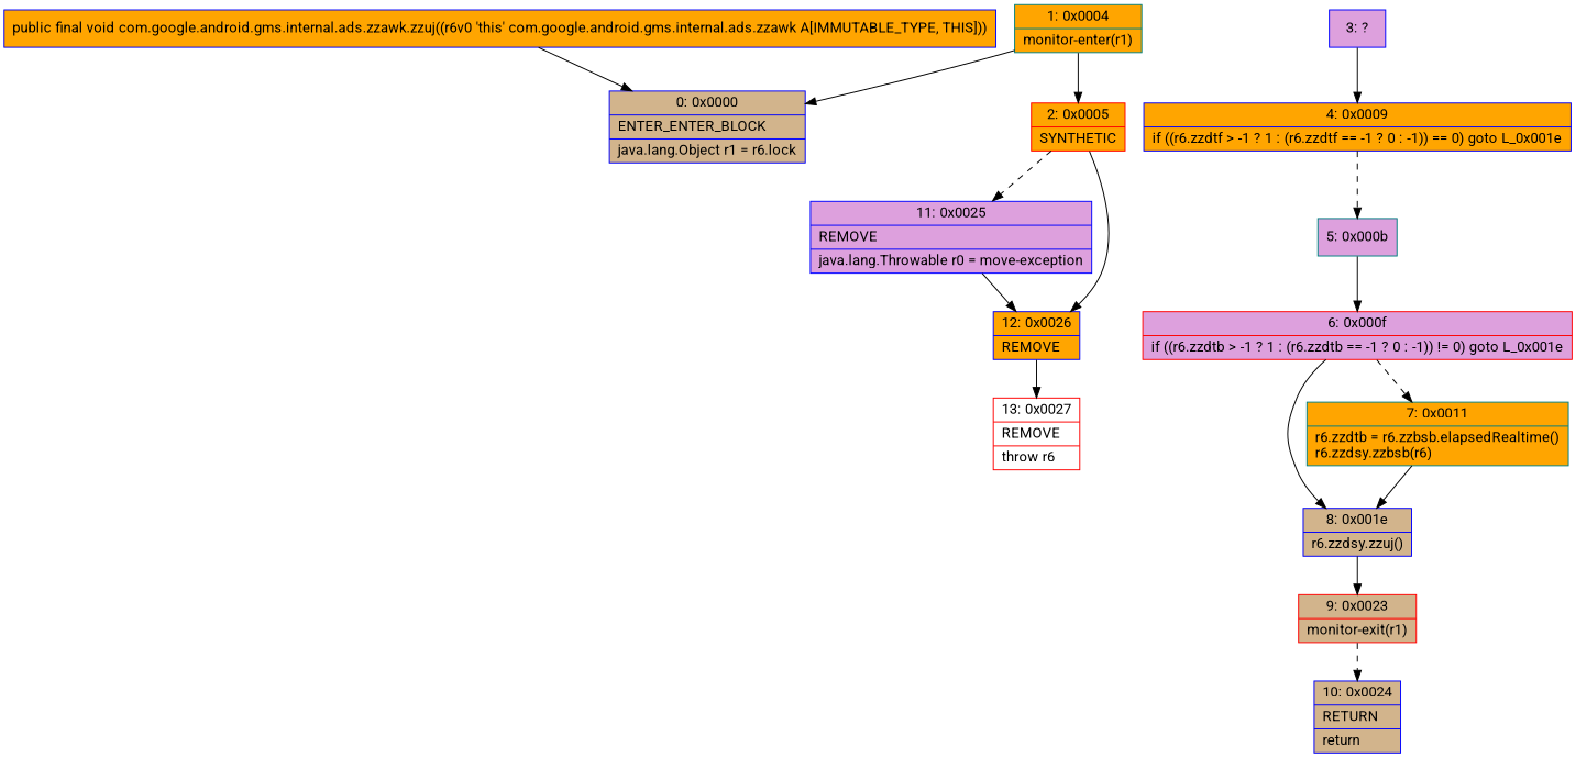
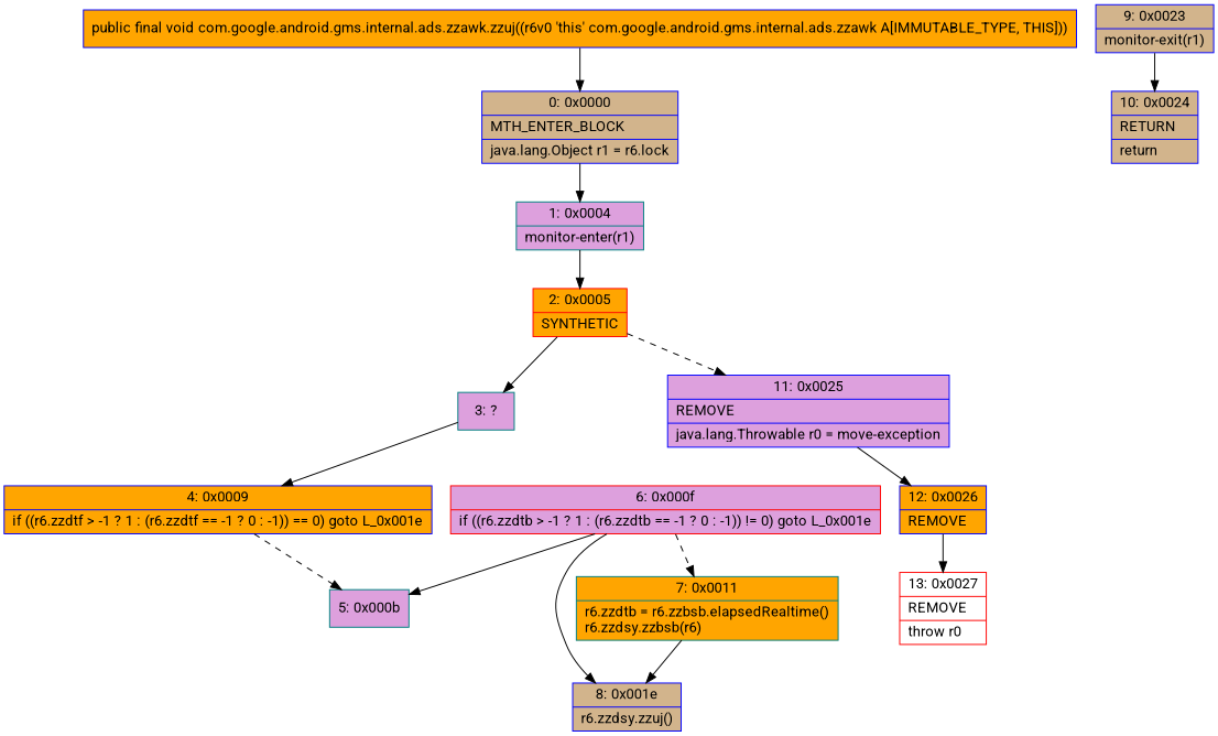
  digraph {
    fontname=Roboto
    node [color=blue fillcolor=plum fontname=Roboto shape=record style=filled]
    edge [fontname=Roboto]
-   n1 [fillcolor=tan label="{0\:\ 0x0000|ENTER_ENTER_BLOCK\l|java.lang.Object r1 = r6.lock\l}"]
-   n2 [color=teal fillcolor=orange label="{1\:\ 0x0004|monitor\-enter(r1)\l}"]
+   n1 [fillcolor=tan label="{0\:\ 0x0000|MTH_ENTER_BLOCK\l|java.lang.Object r1 = r6.lock\l}"]
+   n2 [color=teal label="{1\:\ 0x0004|monitor\-enter(r1)\l}"]
    n3 [color=red fillcolor=orange label="{2\:\ 0x0005|SYNTHETIC\l}"]
-   n4 [label="{3\:\ ?}"]
+   n4 [color=teal label="{3\:\ ?}"]
    n5 [label="{11\:\ 0x0025|REMOVE\l|java.lang.Throwable r0 = move\-exception\l}"]
    n6 [fillcolor=orange label="{4\:\ 0x0009|if ((r6.zzdtf \> \-1 ? 1 : (r6.zzdtf == \-1 ? 0 : \-1)) == 0) goto L_0x001e\l}"]
    n7 [fillcolor=orange label="{12\:\ 0x0026|REMOVE\l}"]
    n8 [color=teal label="{5\:\ 0x000b}"]
    n9 [color=red label="{6\:\ 0x000f|if ((r6.zzdtb \> \-1 ? 1 : (r6.zzdtb == \-1 ? 0 : \-1)) != 0) goto L_0x001e\l}"]
    n10 [fillcolor=tan label="{8\:\ 0x001e|r6.zzdsy.zzuj()\l}"]
-   n11 [color=red fillcolor=tan label="{9\:\ 0x0023|monitor\-exit(r1)\l}"]
+   n11 [fillcolor=tan label="{9\:\ 0x0023|monitor\-exit(r1)\l}"]
    n12 [color=teal fillcolor=orange label="{7\:\ 0x0011|r6.zzdtb = r6.zzbsb.elapsedRealtime()\lr6.zzdsy.zzbsb(r6)\l}"]
    n13 [fillcolor=tan label="{10\:\ 0x0024|RETURN\l|return\l}"]
-   n14 [color=red fillcolor=white label="{13\:\ 0x0027|REMOVE\l|throw r6\l}"]
+   n14 [color=red fillcolor=white label="{13\:\ 0x0027|REMOVE\l|throw r0\l}"]
    n15 [fillcolor=orange label="{public final void com.google.android.gms.internal.ads.zzawk.zzuj((r6v0 'this' com.google.android.gms.internal.ads.zzawk A[IMMUTABLE_TYPE, THIS])) }"]
-   n2 -> n1
+   n1 -> n2
    n2 -> n3
-   n3 -> n7
+   n3 -> n4
    n3 -> n5 [style=dashed]
    n4 -> n6
    n5 -> n7
    n6 -> n8 [style=dashed]
    n7 -> n14
-   n8 -> n9
+   n9 -> n8
    n9 -> n10
    n9 -> n12 [style=dashed]
-   n10 -> n11
-   n11 -> n13 [style=dashed]
+   n11 -> n13
    n12 -> n10
    n15 -> n1
  }
